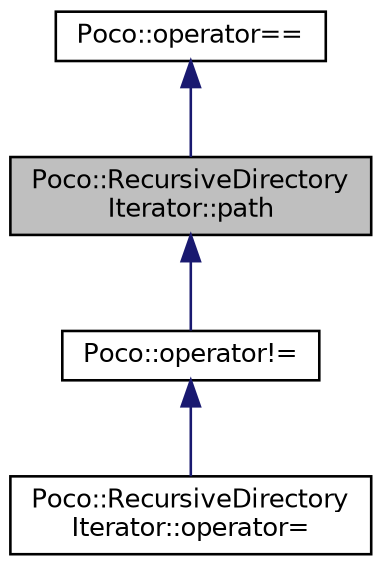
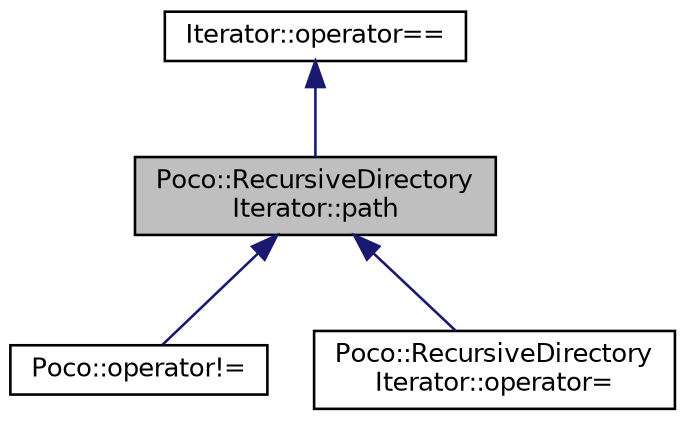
  digraph {
    rankdir=TB
    node [color=black fillcolor=white fontname=Helvetica fontsize=10 shape=record style=filled]
    edge [color=midnightblue dir=back fontname=Helvetica fontsize=10 labelfontname=Helvetica labelfontsize=10 style=solid]
    n1 [fillcolor=grey75 fontcolor=black height=0.2 label="Poco::RecursiveDirectory\lIterator::path" width=0.4]
    n2 [height=0.2 label="Poco::operator!=" width=0.4]
    n3 [height=0.2 label="Poco::RecursiveDirectory\lIterator::operator=" width=0.4]
-   n4 [height=0.2 label="Poco::operator==" width=0.4]
+   n4 [height=0.2 label="Iterator::operator==" width=0.4]
    n1 -> n2
-   n2 -> n3
+   n1 -> n3
    n4 -> n1
  }
